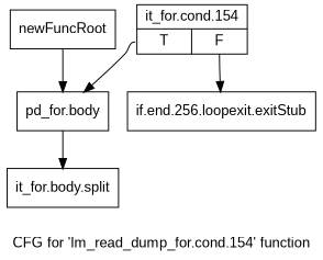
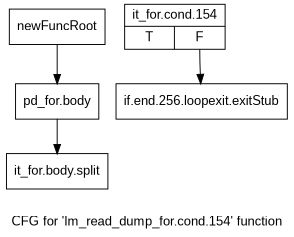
  digraph {
    fontname="Liberation Sans"
    label="CFG for 'lm_read_dump_for.cond.154' function"
    node [fontname="Liberation Sans" shape=record]
    edge [fontname="Liberation Sans"]
    n1 [label="{newFuncRoot}"]
    n2 [label="{pd_for.body}"]
    n3 [label="{it_for.cond.154|{<s0>T|<s1>F}}"]
    n4 [label="{if.end.256.loopexit.exitStub}"]
    n5 [label="{it_for.body.split}"]
    n1 -> n2
    n2 -> n5
-   n3 -> n2 [tailport=s0]
    n3 -> n4 [tailport=s1]
  }
